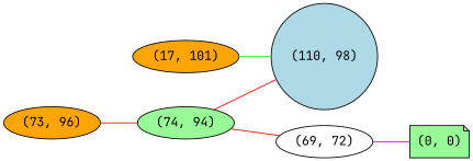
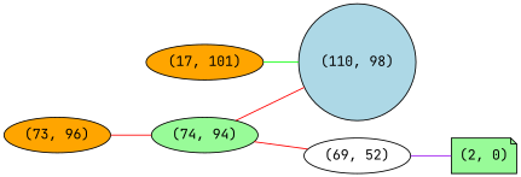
  graph {
    fontname="JetBrains Mono"
    rankdir=LR
    node [fillcolor=orange fontname="JetBrains Mono" shape=ellipse style=filled]
    edge [color=red fontname="JetBrains Mono" weight=1]
    "(17, 101)"
    "(110, 98)" [fillcolor=lightblue shape=circle]
    "(73, 96)"
    "(74, 94)" [fillcolor=palegreen]
-   "(69, 52)" [fillcolor=white label="(69, 72)"]
-   "(0, 0)" [fillcolor=palegreen shape=note]
+   "(69, 52)" [fillcolor=white]
+   "(0, 0)" [fillcolor=palegreen shape=note label="(2, 0)"]
    "(17, 101)" -- "(110, 98)" [color=green weight=2]
    "(73, 96)" -- "(74, 94)"
    "(74, 94)" -- "(110, 98)"
    "(74, 94)" -- "(69, 52)"
    "(69, 52)" -- "(0, 0)" [color=purple weight=4]
  }
